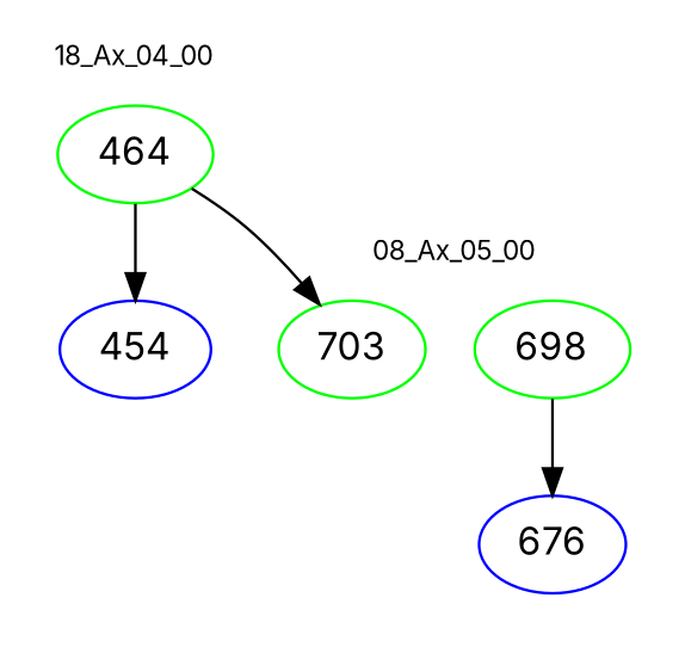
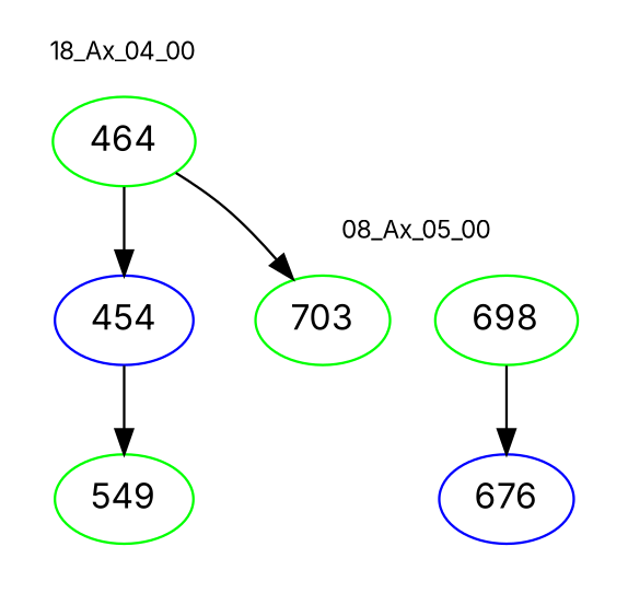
  digraph {
    fontname=Inter
    node [color=green fontname=Inter]
    edge [color=black fontname=Inter]
    n1 [label=464]
    n2 [color=blue label=454]
+   n3 [label=549]
    n4 [label=698]
    n5 [color=blue label=676]
    n6 [label=703]
    subgraph cluster_1 {
      color=white
      fontsize=10
      label="18_Ax_04_00"
      n1
      n2
+     n3
    }
    subgraph cluster_2 {
      color=white
      fontsize=10
      label="08_Ax_05_00"
      n4
      n5
      n6
    }
    n1 -> n2
    n1 -> n6
+   n2 -> n3
    n4 -> n5
  }
